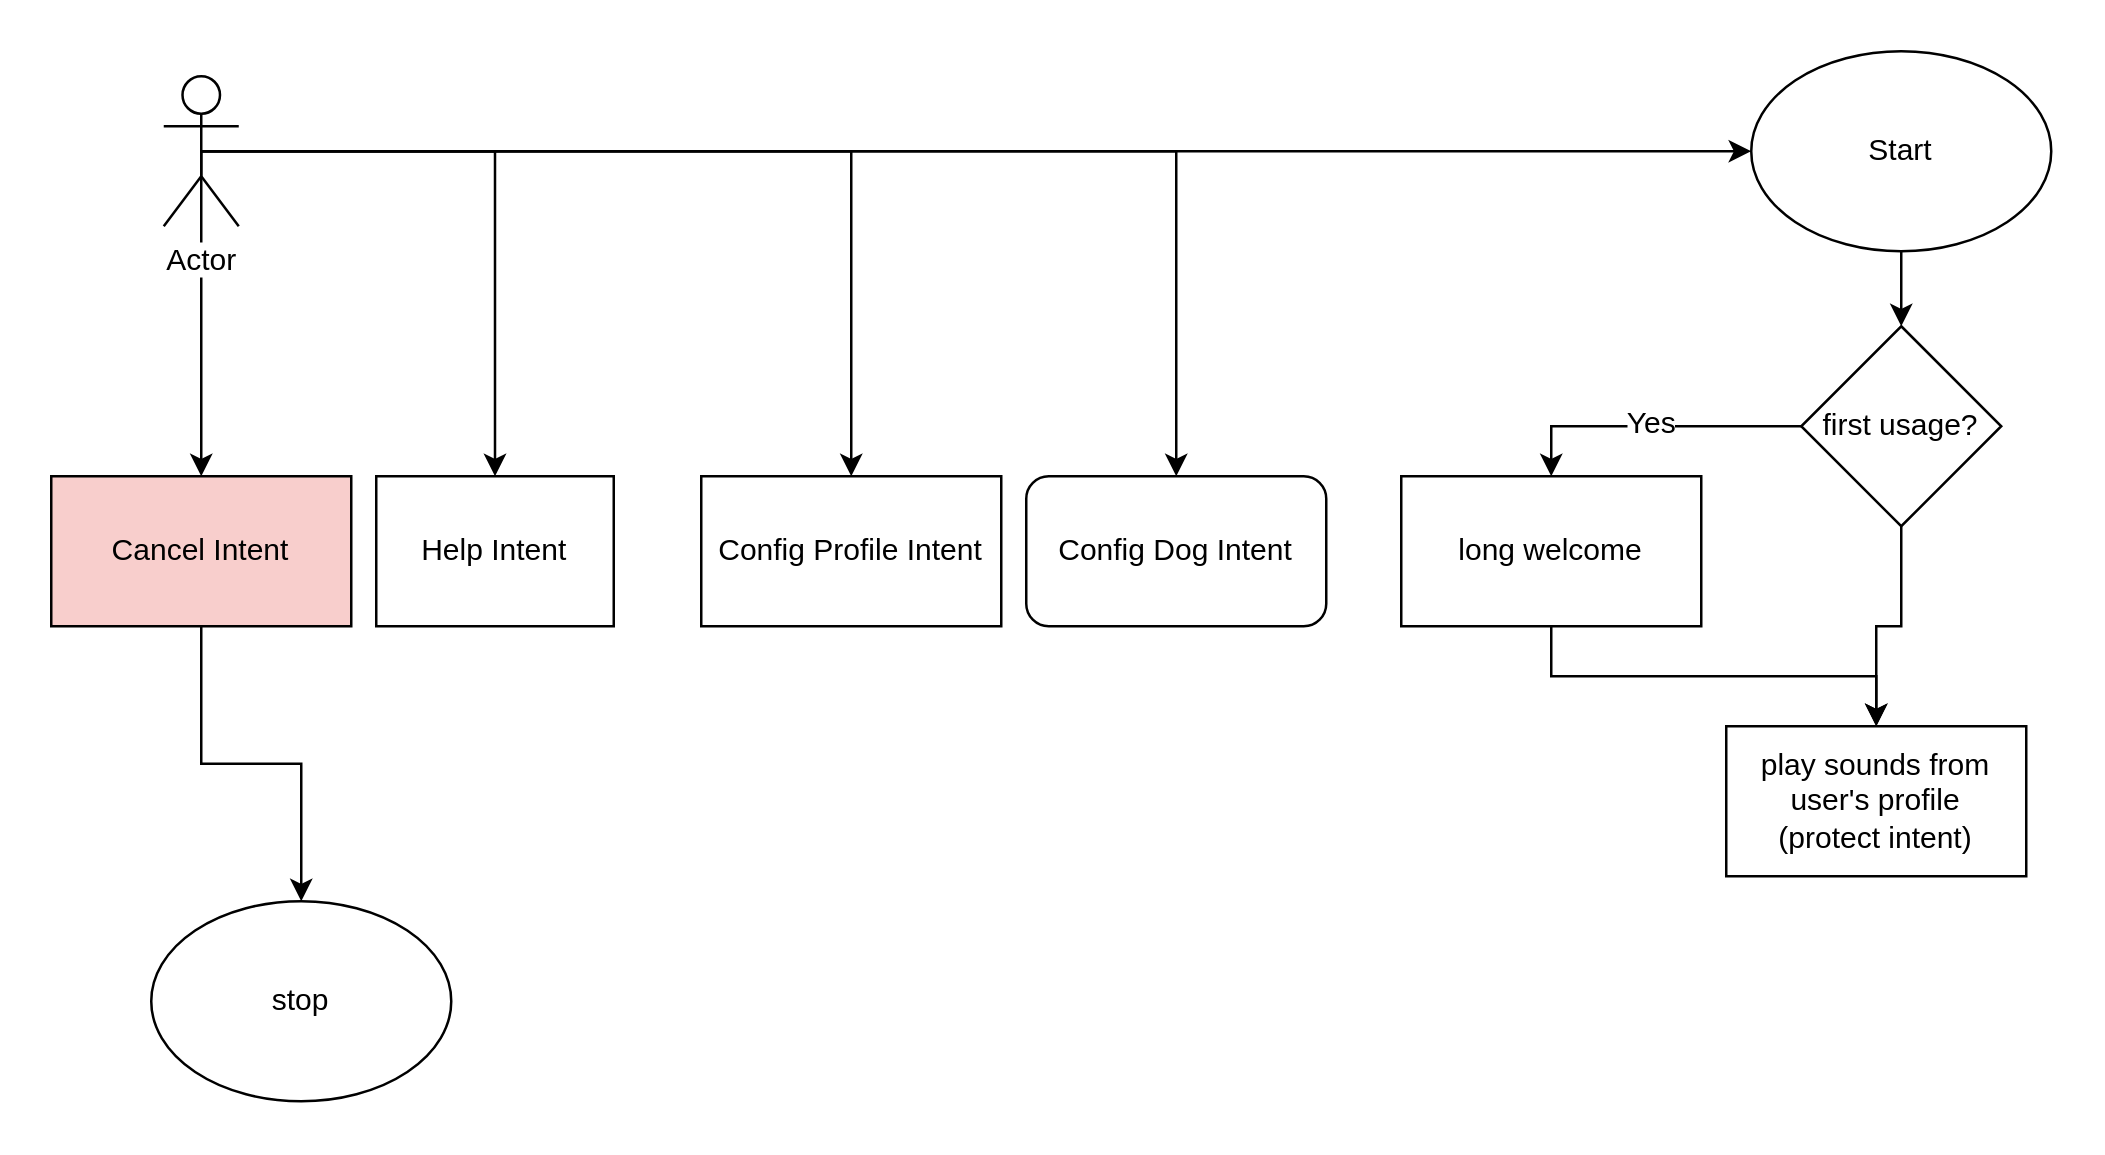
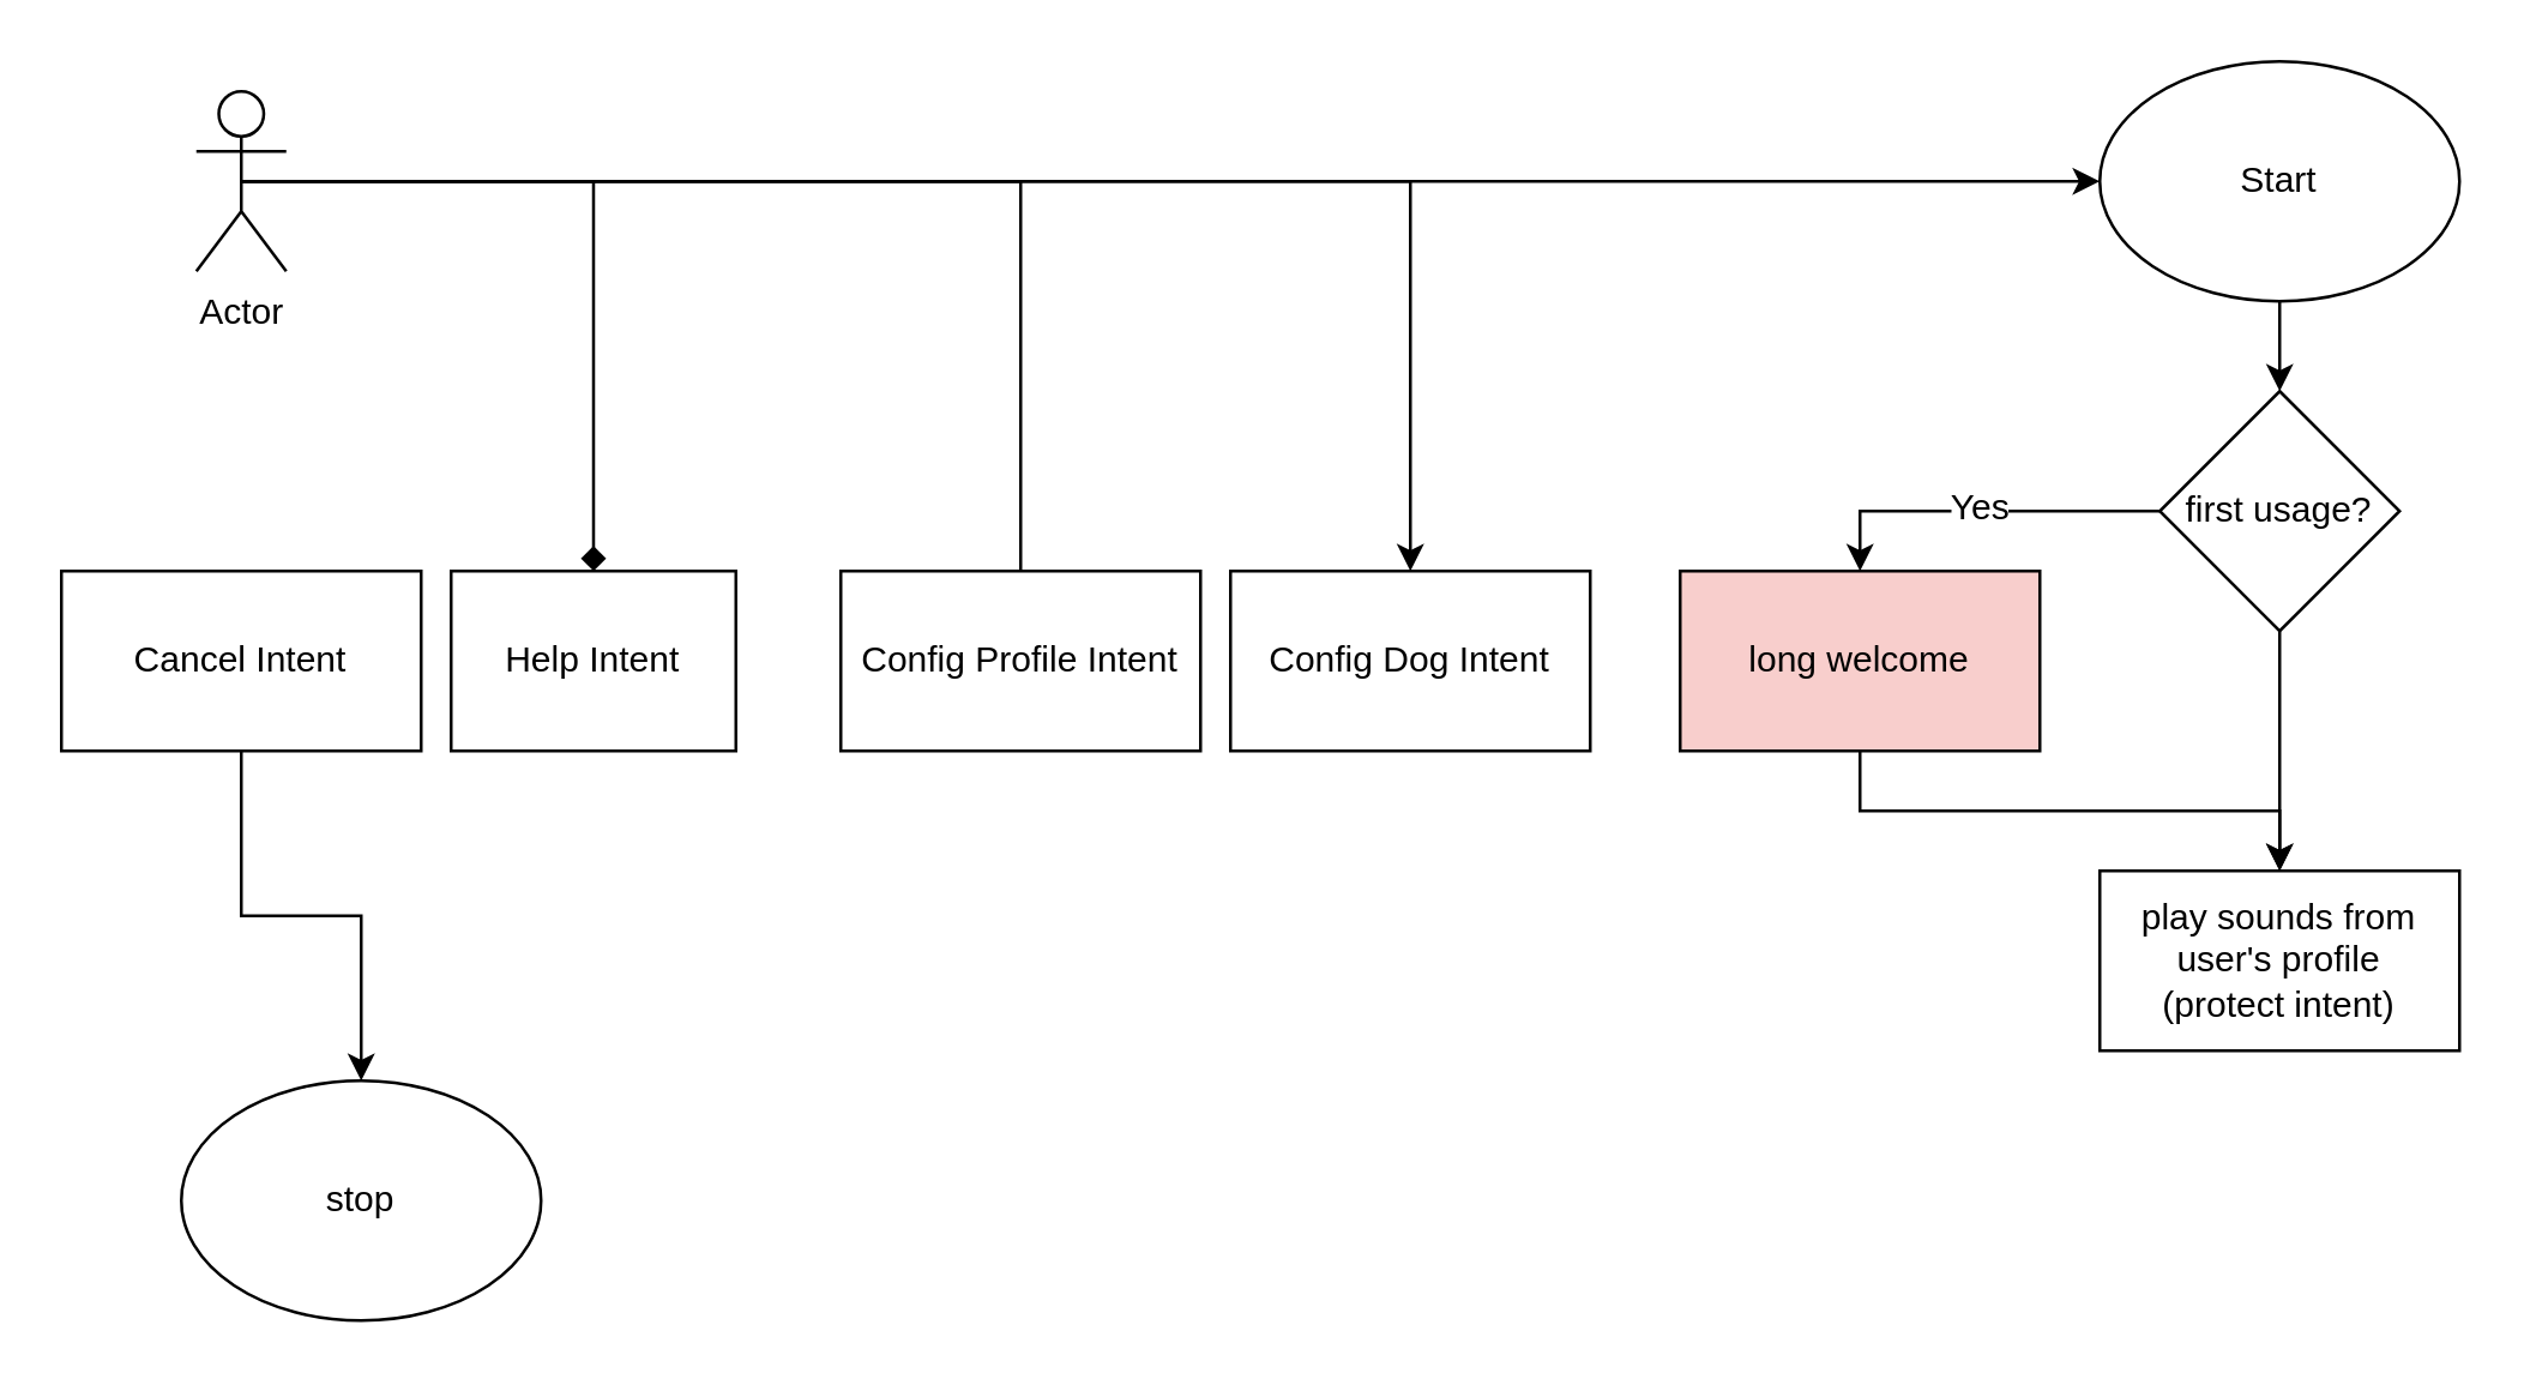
  <mxCell id="0" />
  <mxCell id="1" parent="0" />
  <mxCell id="2" style="edgeStyle=orthogonalEdgeStyle;rounded=0;orthogonalLoop=1;jettySize=auto;html=1;exitX=0.5;exitY=1;exitDx=0;exitDy=0;entryX=0.5;entryY=0;entryDx=0;entryDy=0;" edge="1" parent="1" source="3" target="9"><mxGeometry relative="1" as="geometry" /></mxCell>
  <mxCell id="3" value="Start" style="ellipse;whiteSpace=wrap;html=1;" vertex="1" parent="1"><mxGeometry x="700" y="20" width="120" height="80" as="geometry" /></mxCell>
  <mxCell id="4" style="edgeStyle=orthogonalEdgeStyle;rounded=0;orthogonalLoop=1;jettySize=auto;html=1;exitX=0.5;exitY=1;exitDx=0;exitDy=0;entryX=0.5;entryY=0;entryDx=0;entryDy=0;" edge="1" parent="1" source="5" target="10"><mxGeometry relative="1" as="geometry" /></mxCell>
- <mxCell id="5" value="long welcome" style="rounded=0;whiteSpace=wrap;html=1;" vertex="1" parent="1"><mxGeometry x="560" y="190" width="120" height="60" as="geometry" /></mxCell>
+ <mxCell id="5" value="long welcome" style="rounded=0;whiteSpace=wrap;html=1;fillColor=#f8cecc;" vertex="1" parent="1"><mxGeometry x="560" y="190" width="120" height="60" as="geometry" /></mxCell>
  <mxCell id="6" style="edgeStyle=orthogonalEdgeStyle;rounded=0;orthogonalLoop=1;jettySize=auto;html=1;exitX=0.5;exitY=1;exitDx=0;exitDy=0;" edge="1" parent="1" source="9" target="10"><mxGeometry relative="1" as="geometry" /></mxCell>
  <mxCell id="7" style="edgeStyle=orthogonalEdgeStyle;rounded=0;orthogonalLoop=1;jettySize=auto;html=1;exitX=0;exitY=0.5;exitDx=0;exitDy=0;entryX=0.5;entryY=0;entryDx=0;entryDy=0;" edge="1" parent="1" source="9" target="5"><mxGeometry relative="1" as="geometry" /></mxCell>
  <mxCell id="8" value="Yes" style="text;html=1;resizable=0;points=[];align=center;verticalAlign=middle;labelBackgroundColor=#ffffff;" vertex="1" connectable="0" parent="7"><mxGeometry x="0.017" y="3" relative="1" as="geometry"><mxPoint y="-5" as="offset" /></mxGeometry></mxCell>
  <mxCell id="9" value="first usage?" style="rhombus;whiteSpace=wrap;html=1;" vertex="1" parent="1"><mxGeometry x="720" y="130" width="80" height="80" as="geometry" /></mxCell>
- <mxCell id="10" value="play sounds from user's profile&lt;br&gt;(protect intent)" style="rounded=0;whiteSpace=wrap;html=1;" vertex="1" parent="1"><mxGeometry x="690" y="290" width="120" height="60" as="geometry" /></mxCell>
+ <mxCell id="10" value="play sounds from user's profile&lt;br&gt;(protect intent)" style="rounded=0;whiteSpace=wrap;html=1;" vertex="1" parent="1"><mxGeometry x="700" y="290" width="120" height="60" as="geometry" /></mxCell>
  <mxCell id="11" style="edgeStyle=orthogonalEdgeStyle;rounded=0;orthogonalLoop=1;jettySize=auto;html=1;exitX=0.5;exitY=0.5;exitDx=0;exitDy=0;exitPerimeter=0;entryX=0;entryY=0.5;entryDx=0;entryDy=0;" edge="1" parent="1" source="16" target="3"><mxGeometry relative="1" as="geometry" /></mxCell>
- <mxCell id="12" style="edgeStyle=orthogonalEdgeStyle;rounded=0;orthogonalLoop=1;jettySize=auto;html=1;exitX=0.5;exitY=0.5;exitDx=0;exitDy=0;exitPerimeter=0;entryX=0.5;entryY=0;entryDx=0;entryDy=0;" edge="1" parent="1" source="16" target="18"><mxGeometry relative="1" as="geometry" /></mxCell>
- <mxCell id="13" style="edgeStyle=orthogonalEdgeStyle;rounded=0;orthogonalLoop=1;jettySize=auto;html=1;exitX=0.5;exitY=0.5;exitDx=0;exitDy=0;exitPerimeter=0;entryX=0.5;entryY=0;entryDx=0;entryDy=0;" edge="1" parent="1" source="16" target="20"><mxGeometry relative="1" as="geometry" /></mxCell>
- <mxCell id="14" style="edgeStyle=orthogonalEdgeStyle;rounded=0;orthogonalLoop=1;jettySize=auto;html=1;exitX=0.5;exitY=0.5;exitDx=0;exitDy=0;exitPerimeter=0;entryX=0.5;entryY=0;entryDx=0;entryDy=0;" edge="1" parent="1" source="16" target="21"><mxGeometry relative="1" as="geometry" /></mxCell>
+ <mxCell id="13" style="edgeStyle=orthogonalEdgeStyle;rounded=0;orthogonalLoop=1;jettySize=auto;html=1;exitX=0.5;exitY=0.5;exitDx=0;exitDy=0;exitPerimeter=0;entryX=0.5;entryY=0;entryDx=0;entryDy=0;endArrow=diamond;" edge="1" parent="1" source="16" target="20"><mxGeometry relative="1" as="geometry" /></mxCell>
+ <mxCell id="14" style="edgeStyle=orthogonalEdgeStyle;rounded=0;orthogonalLoop=1;jettySize=auto;html=1;exitX=0.5;exitY=0.5;exitDx=0;exitDy=0;exitPerimeter=0;entryX=0.5;entryY=0;entryDx=0;entryDy=0;endArrow=none;" edge="1" parent="1" source="16" target="21"><mxGeometry relative="1" as="geometry" /></mxCell>
  <mxCell id="15" style="edgeStyle=orthogonalEdgeStyle;rounded=0;orthogonalLoop=1;jettySize=auto;html=1;exitX=0.5;exitY=0.5;exitDx=0;exitDy=0;exitPerimeter=0;entryX=0.5;entryY=0;entryDx=0;entryDy=0;" edge="1" parent="1" source="16" target="22"><mxGeometry relative="1" as="geometry" /></mxCell>
  <mxCell id="16" value="Actor" style="shape=umlActor;verticalLabelPosition=bottom;labelBackgroundColor=#ffffff;verticalAlign=top;html=1;outlineConnect=0;" vertex="1" parent="1"><mxGeometry x="65" y="30" width="30" height="60" as="geometry" /></mxCell>
  <mxCell id="17" style="edgeStyle=orthogonalEdgeStyle;rounded=0;orthogonalLoop=1;jettySize=auto;html=1;exitX=0.5;exitY=1;exitDx=0;exitDy=0;" edge="1" parent="1" source="18" target="19"><mxGeometry relative="1" as="geometry" /></mxCell>
- <mxCell id="18" value="Cancel Intent" style="rounded=0;whiteSpace=wrap;html=1;fillColor=#f8cecc;" vertex="1" parent="1"><mxGeometry x="20" y="190" width="120" height="60" as="geometry" /></mxCell>
+ <mxCell id="18" value="Cancel Intent" style="rounded=0;whiteSpace=wrap;html=1;" vertex="1" parent="1"><mxGeometry x="20" y="190" width="120" height="60" as="geometry" /></mxCell>
  <mxCell id="19" value="stop" style="ellipse;whiteSpace=wrap;html=1;" vertex="1" parent="1"><mxGeometry x="60" y="360" width="120" height="80" as="geometry" /></mxCell>
  <mxCell id="20" value="Help Intent" style="rounded=0;whiteSpace=wrap;html=1;" vertex="1" parent="1"><mxGeometry x="150" y="190" width="95" height="60" as="geometry" /></mxCell>
  <mxCell id="21" value="Config Profile Intent" style="rounded=0;whiteSpace=wrap;html=1;" vertex="1" parent="1"><mxGeometry x="280" y="190" width="120" height="60" as="geometry" /></mxCell>
- <mxCell id="22" value="Config Dog Intent" style="whiteSpace=wrap;html=1;rounded=1;" vertex="1" parent="1"><mxGeometry x="410" y="190" width="120" height="60" as="geometry" /></mxCell>
+ <mxCell id="22" value="Config Dog Intent" style="rounded=0;whiteSpace=wrap;html=1;" vertex="1" parent="1"><mxGeometry x="410" y="190" width="120" height="60" as="geometry" /></mxCell>
